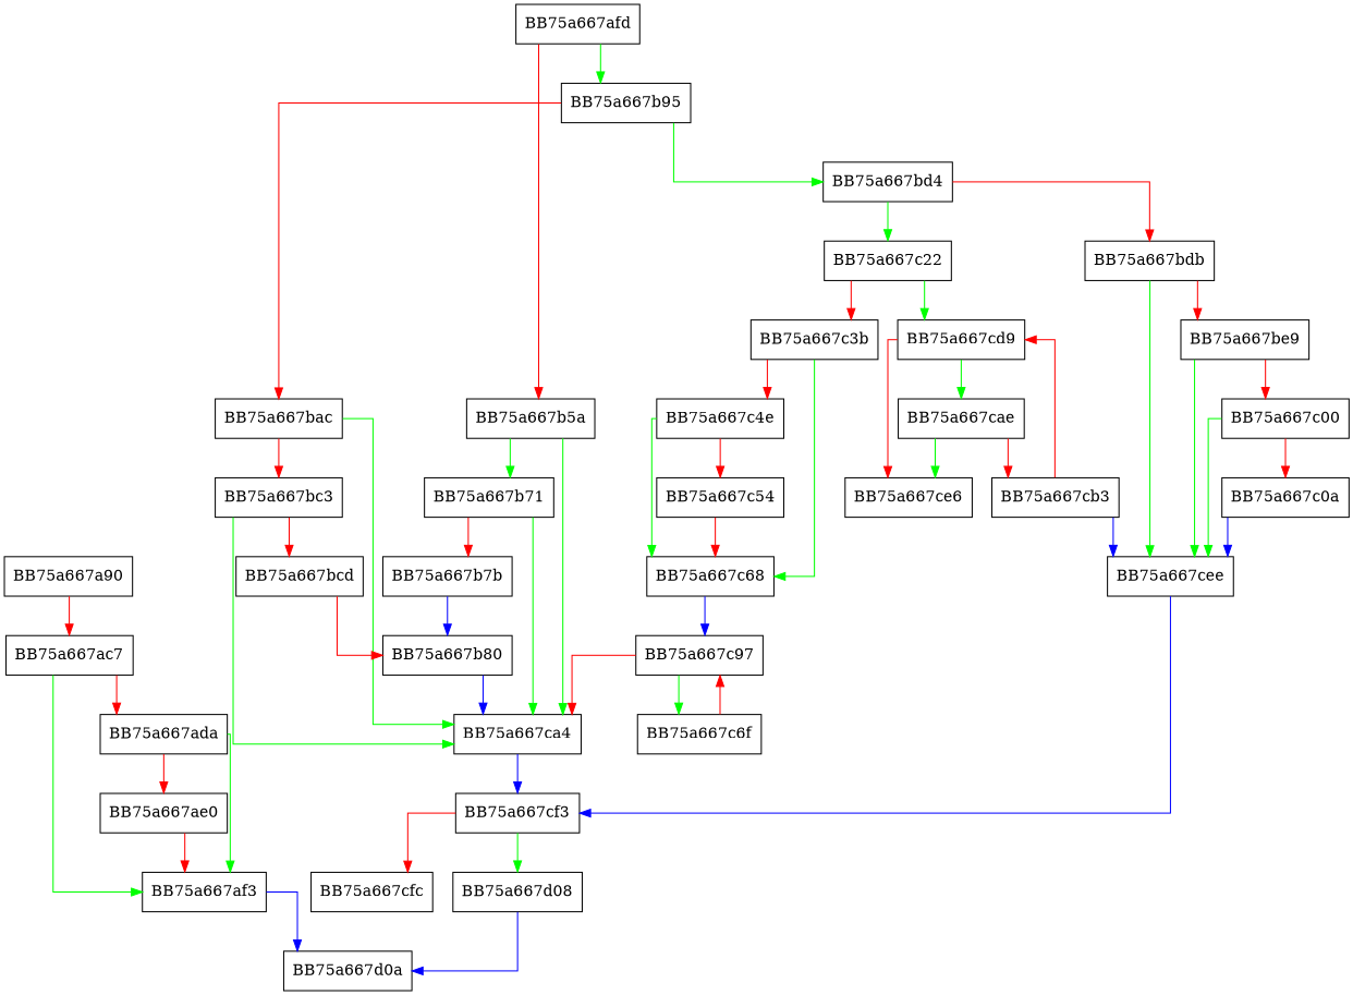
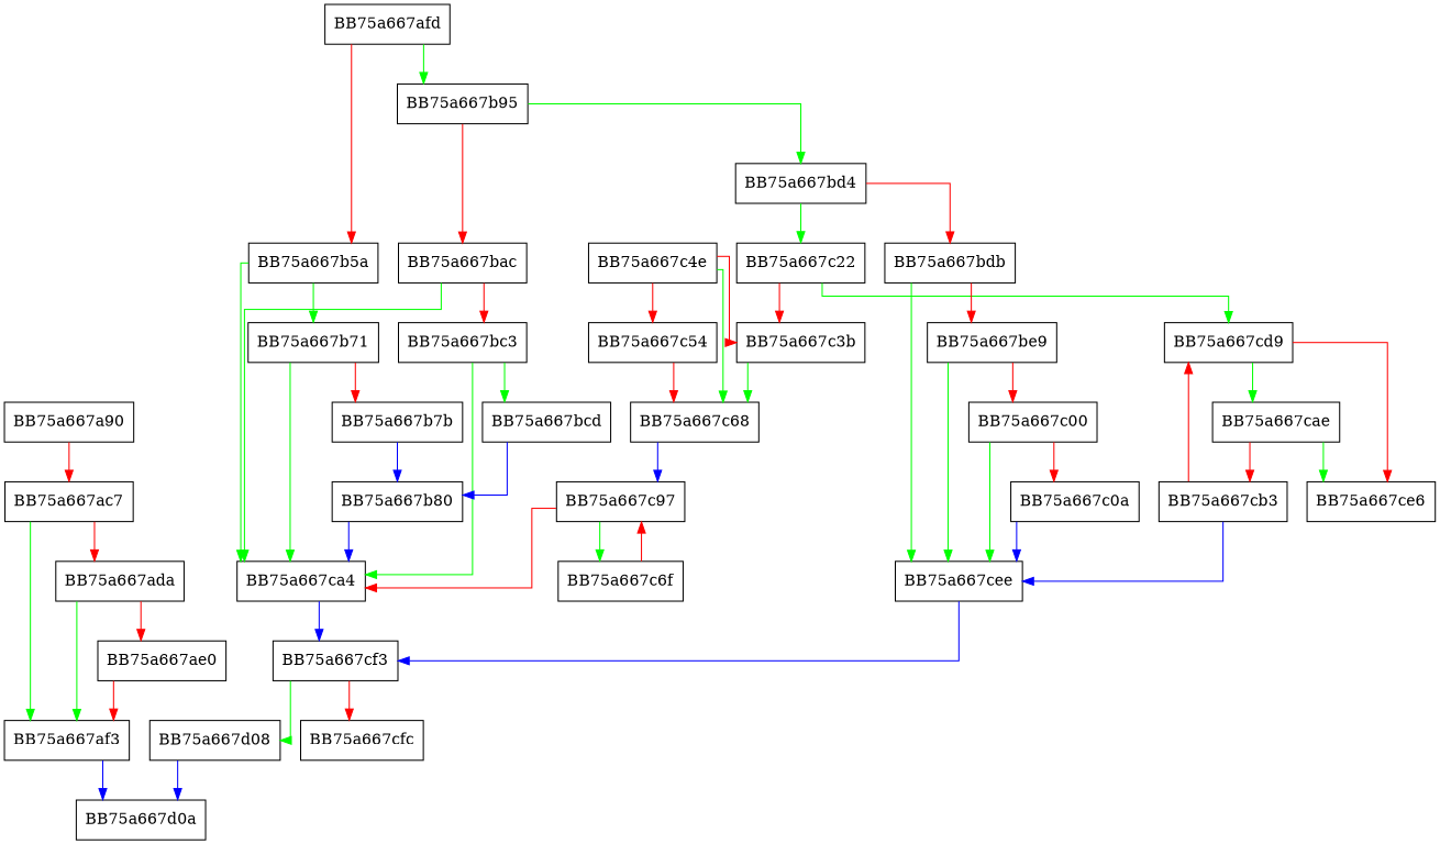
  digraph {
    splines=ortho
    node [shape=box]
    edge [color=red]
    BB75a667a90
    BB75a667ac7
    BB75a667afd
    BB75a667b95
    BB75a667b5a
    BB75a667af3
    BB75a667ada
    BB75a667bd4
    BB75a667bac
    BB75a667ca4
    BB75a667b71
    BB75a667d0a
    BB75a667ae0
    BB75a667c22
    BB75a667bdb
    BB75a667bc3
    BB75a667cf3
    BB75a667b7b
    BB75a667d08
    BB75a667cfc
    BB75a667b80
    BB75a667cd9
    BB75a667c3b
    BB75a667cee
    BB75a667be9
    BB75a667bcd
    BB75a667cae
    BB75a667ce6
    BB75a667c68
    BB75a667c4e
    BB75a667c00
    BB75a667c0a
    BB75a667cb3
    BB75a667c97
    BB75a667c54
    BB75a667c6f
    BB75a667a90 -> BB75a667ac7
    BB75a667ac7 -> BB75a667af3 [color=green]
    BB75a667ac7 -> BB75a667ada
    BB75a667afd -> BB75a667b95 [color=green]
    BB75a667afd -> BB75a667b5a
    BB75a667b95 -> BB75a667bd4 [color=green]
    BB75a667b95 -> BB75a667bac
    BB75a667b5a -> BB75a667ca4 [color=green]
    BB75a667b5a -> BB75a667b71 [color=green]
    BB75a667af3 -> BB75a667d0a [color=blue]
    BB75a667ada -> BB75a667af3 [color=green]
    BB75a667ada -> BB75a667ae0
    BB75a667bd4 -> BB75a667c22 [color=green]
    BB75a667bd4 -> BB75a667bdb
    BB75a667bac -> BB75a667ca4 [color=green]
    BB75a667bac -> BB75a667bc3
    BB75a667ca4 -> BB75a667cf3 [color=blue]
    BB75a667b71 -> BB75a667ca4 [color=green]
    BB75a667b71 -> BB75a667b7b
    BB75a667ae0 -> BB75a667af3
    BB75a667c22 -> BB75a667cd9 [color=green]
    BB75a667c22 -> BB75a667c3b
    BB75a667bdb -> BB75a667cee [color=green]
    BB75a667bdb -> BB75a667be9
    BB75a667bc3 -> BB75a667ca4 [color=green]
-   BB75a667bc3 -> BB75a667bcd
+   BB75a667bc3 -> BB75a667bcd [color=green]
    BB75a667cf3 -> BB75a667d08 [color=green]
    BB75a667cf3 -> BB75a667cfc
    BB75a667b7b -> BB75a667b80 [color=blue]
    BB75a667d08 -> BB75a667d0a [color=blue]
    BB75a667b80 -> BB75a667ca4 [color=blue]
    BB75a667cd9 -> BB75a667cae [color=green]
    BB75a667cd9 -> BB75a667ce6
    BB75a667c3b -> BB75a667c68 [color=green]
-   BB75a667c3b -> BB75a667c4e
+   BB75a667c4e -> BB75a667c3b
    BB75a667cee -> BB75a667cf3 [color=blue]
    BB75a667be9 -> BB75a667cee [color=green]
    BB75a667be9 -> BB75a667c00
-   BB75a667bcd -> BB75a667b80
+   BB75a667bcd -> BB75a667b80 [color=blue]
    BB75a667cae -> BB75a667ce6 [color=green]
    BB75a667cae -> BB75a667cb3
    BB75a667c68 -> BB75a667c97 [color=blue]
    BB75a667c4e -> BB75a667c68 [color=green]
    BB75a667c4e -> BB75a667c54
    BB75a667c00 -> BB75a667cee [color=green]
    BB75a667c00 -> BB75a667c0a
    BB75a667c0a -> BB75a667cee [color=blue]
    BB75a667cb3 -> BB75a667cd9
    BB75a667cb3 -> BB75a667cee [color=blue]
    BB75a667c97 -> BB75a667ca4
    BB75a667c97 -> BB75a667c6f [color=green]
    BB75a667c54 -> BB75a667c68
    BB75a667c6f -> BB75a667c97
  }
